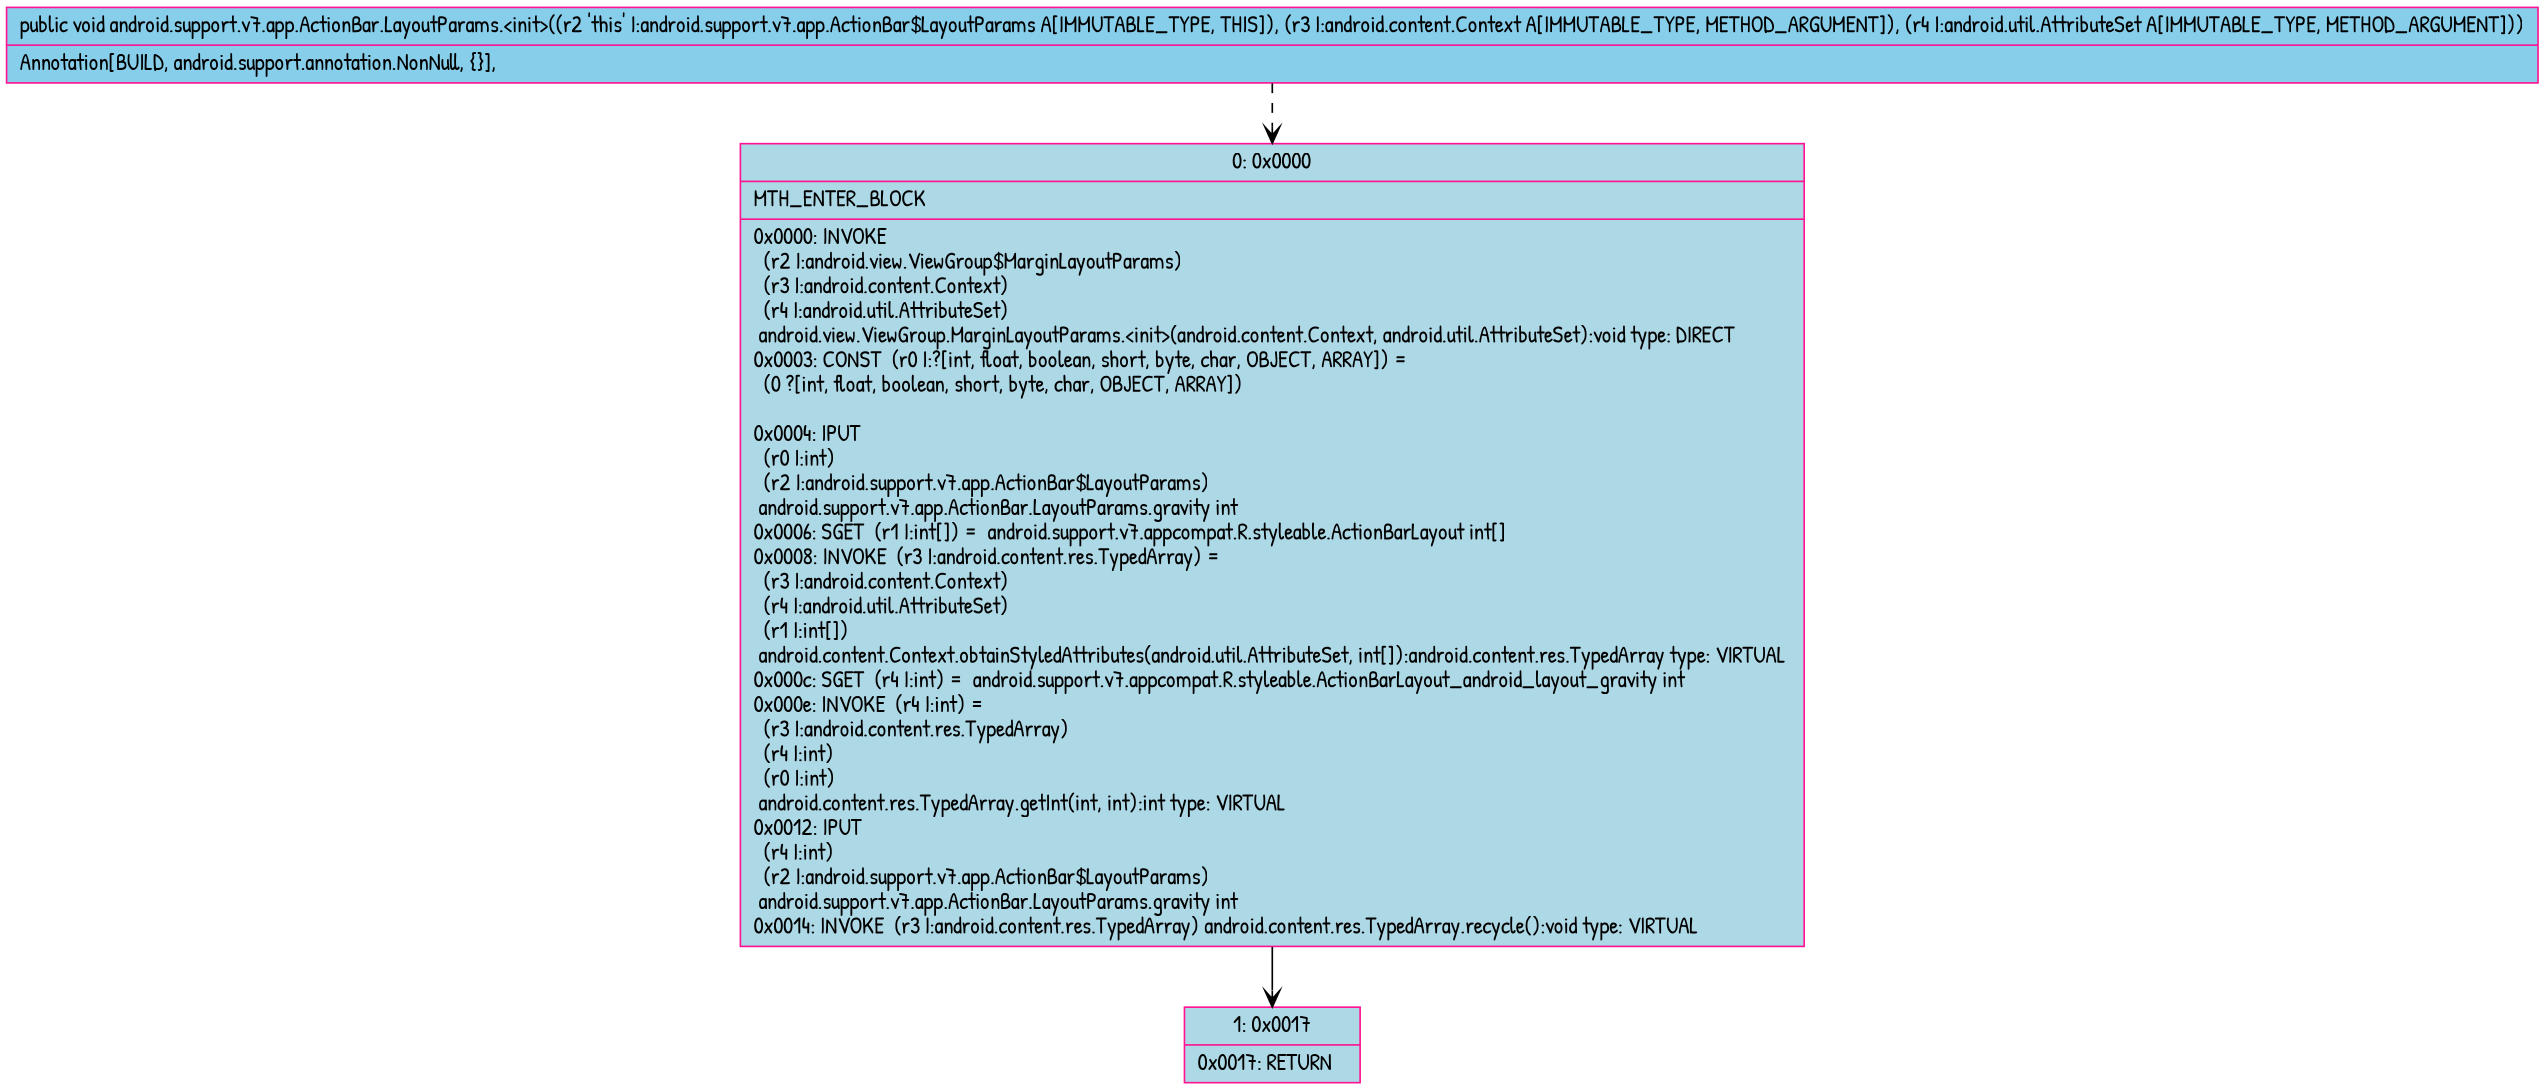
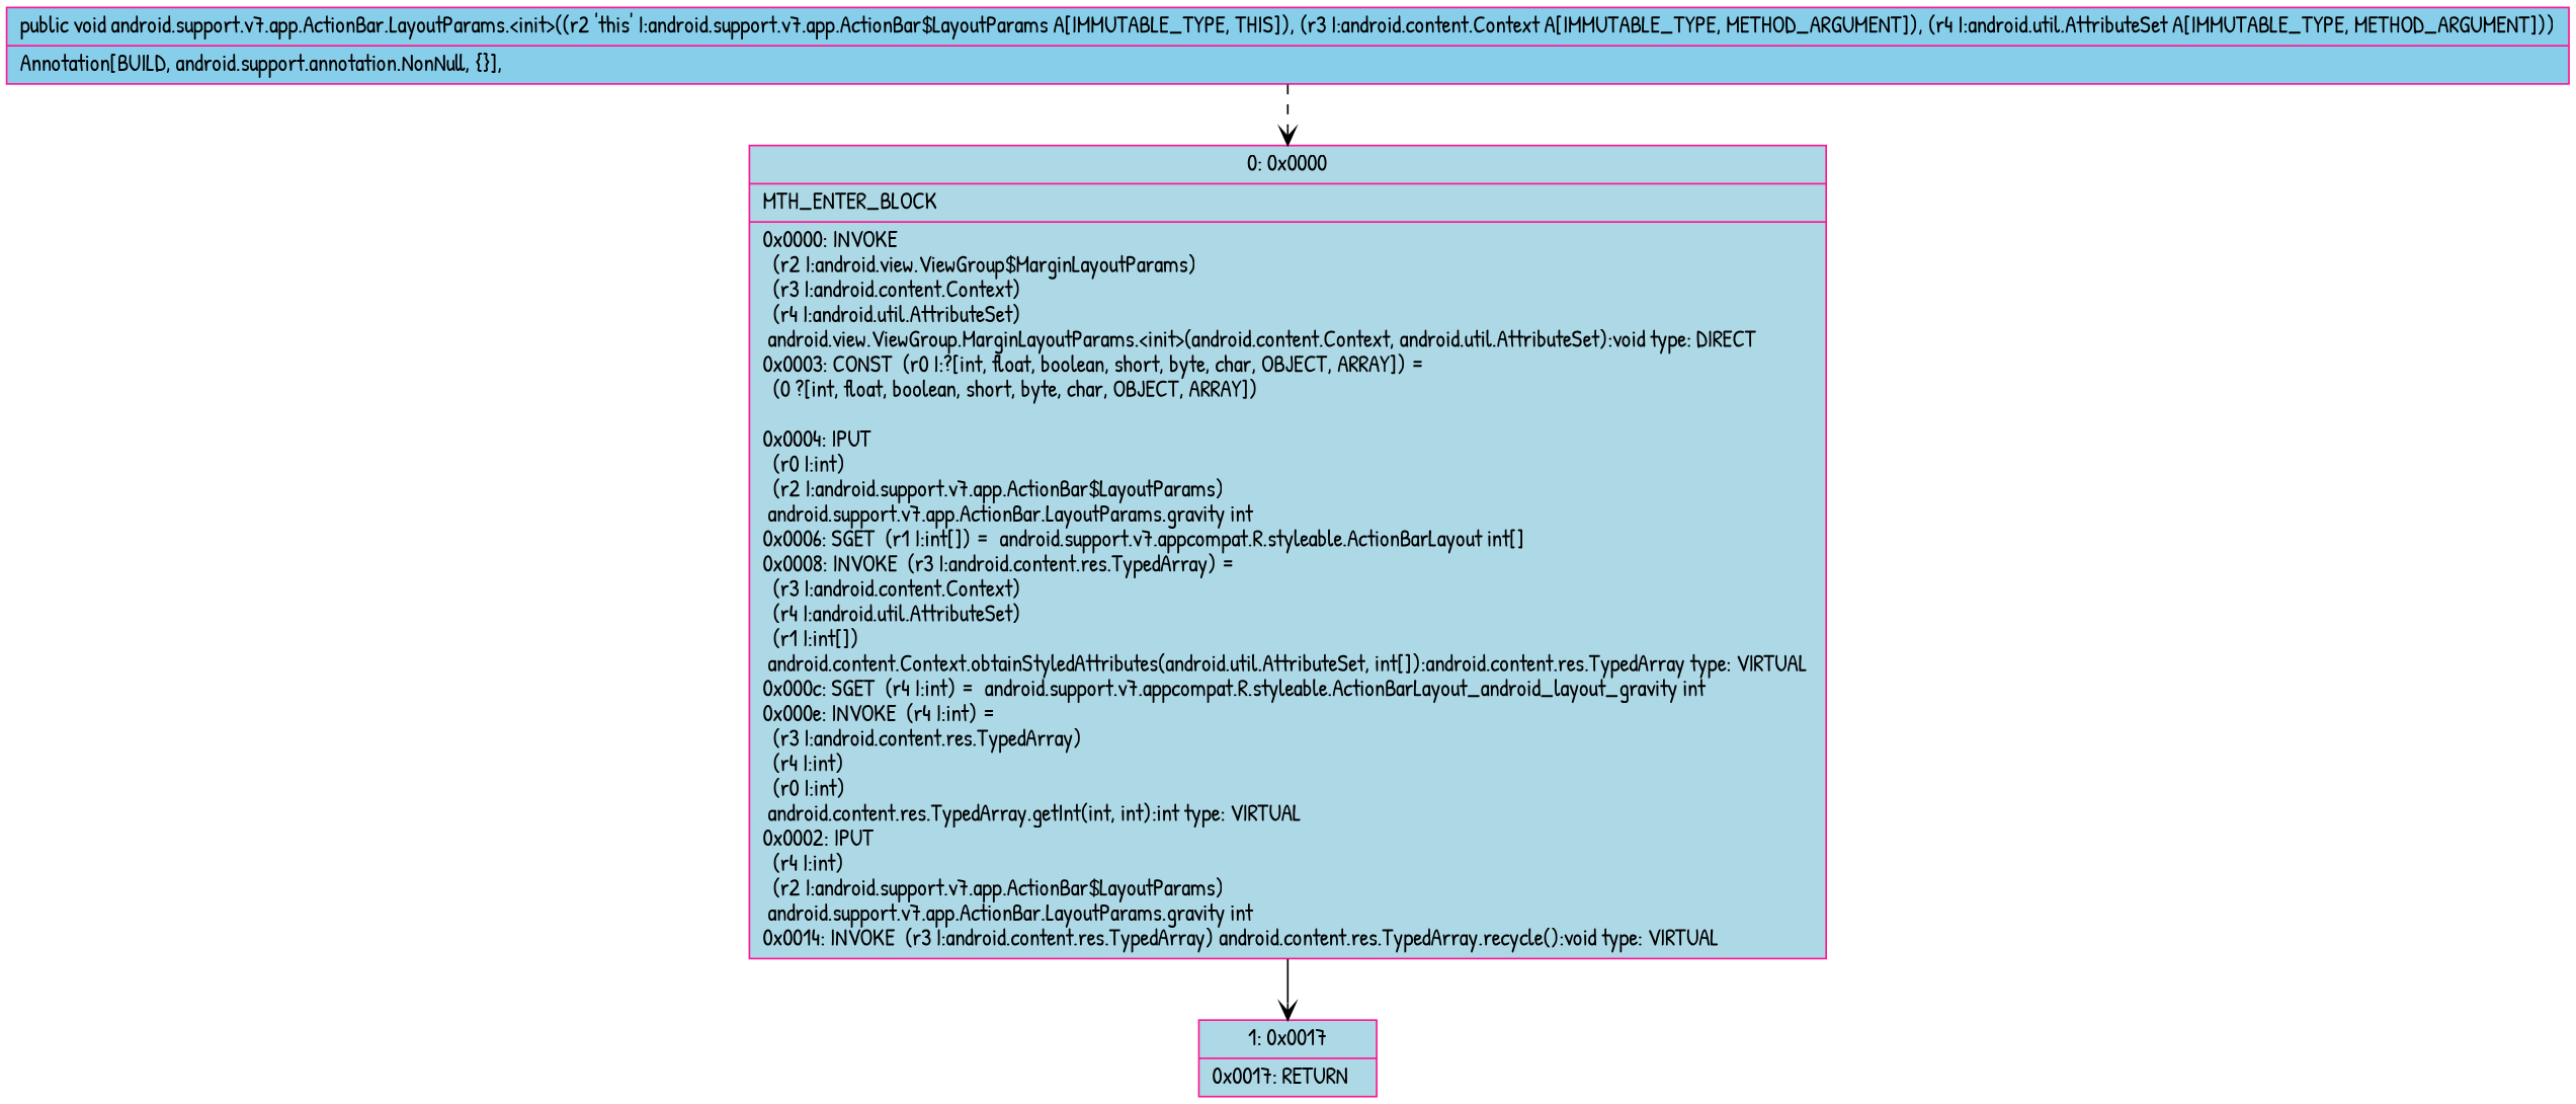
  digraph {
    fontname="Patrick Hand"
    node [shape=record style=filled fillcolor=lightblue color=deeppink fontname="Patrick Hand"]
    edge [arrowhead=vee fontname="Patrick Hand"]
-   n1 [label="{0\:\ 0x0000|MTH_ENTER_BLOCK\l|0x0000: INVOKE  \l  (r2 I:android.view.ViewGroup$MarginLayoutParams)\l  (r3 I:android.content.Context)\l  (r4 I:android.util.AttributeSet)\l android.view.ViewGroup.MarginLayoutParams.\<init\>(android.content.Context, android.util.AttributeSet):void type: DIRECT \l0x0003: CONST  (r0 I:?[int, float, boolean, short, byte, char, OBJECT, ARRAY]) = \l  (0 ?[int, float, boolean, short, byte, char, OBJECT, ARRAY])\l \l0x0004: IPUT  \l  (r0 I:int)\l  (r2 I:android.support.v7.app.ActionBar$LayoutParams)\l android.support.v7.app.ActionBar.LayoutParams.gravity int \l0x0006: SGET  (r1 I:int[]) =  android.support.v7.appcompat.R.styleable.ActionBarLayout int[] \l0x0008: INVOKE  (r3 I:android.content.res.TypedArray) = \l  (r3 I:android.content.Context)\l  (r4 I:android.util.AttributeSet)\l  (r1 I:int[])\l android.content.Context.obtainStyledAttributes(android.util.AttributeSet, int[]):android.content.res.TypedArray type: VIRTUAL \l0x000c: SGET  (r4 I:int) =  android.support.v7.appcompat.R.styleable.ActionBarLayout_android_layout_gravity int \l0x000e: INVOKE  (r4 I:int) = \l  (r3 I:android.content.res.TypedArray)\l  (r4 I:int)\l  (r0 I:int)\l android.content.res.TypedArray.getInt(int, int):int type: VIRTUAL \l0x0012: IPUT  \l  (r4 I:int)\l  (r2 I:android.support.v7.app.ActionBar$LayoutParams)\l android.support.v7.app.ActionBar.LayoutParams.gravity int \l0x0014: INVOKE  (r3 I:android.content.res.TypedArray) android.content.res.TypedArray.recycle():void type: VIRTUAL \l}"]
+   n1 [label="{0\:\ 0x0000|MTH_ENTER_BLOCK\l|0x0000: INVOKE  \l  (r2 I:android.view.ViewGroup$MarginLayoutParams)\l  (r3 I:android.content.Context)\l  (r4 I:android.util.AttributeSet)\l android.view.ViewGroup.MarginLayoutParams.\<init\>(android.content.Context, android.util.AttributeSet):void type: DIRECT \l0x0003: CONST  (r0 I:?[int, float, boolean, short, byte, char, OBJECT, ARRAY]) = \l  (0 ?[int, float, boolean, short, byte, char, OBJECT, ARRAY])\l \l0x0004: IPUT  \l  (r0 I:int)\l  (r2 I:android.support.v7.app.ActionBar$LayoutParams)\l android.support.v7.app.ActionBar.LayoutParams.gravity int \l0x0006: SGET  (r1 I:int[]) =  android.support.v7.appcompat.R.styleable.ActionBarLayout int[] \l0x0008: INVOKE  (r3 I:android.content.res.TypedArray) = \l  (r3 I:android.content.Context)\l  (r4 I:android.util.AttributeSet)\l  (r1 I:int[])\l android.content.Context.obtainStyledAttributes(android.util.AttributeSet, int[]):android.content.res.TypedArray type: VIRTUAL \l0x000c: SGET  (r4 I:int) =  android.support.v7.appcompat.R.styleable.ActionBarLayout_android_layout_gravity int \l0x000e: INVOKE  (r4 I:int) = \l  (r3 I:android.content.res.TypedArray)\l  (r4 I:int)\l  (r0 I:int)\l android.content.res.TypedArray.getInt(int, int):int type: VIRTUAL \l0x0002: IPUT  \l  (r4 I:int)\l  (r2 I:android.support.v7.app.ActionBar$LayoutParams)\l android.support.v7.app.ActionBar.LayoutParams.gravity int \l0x0014: INVOKE  (r3 I:android.content.res.TypedArray) android.content.res.TypedArray.recycle():void type: VIRTUAL \l}"]
    n2 [label="{1\:\ 0x0017|0x0017: RETURN   \l}"]
    n3 [label="{public void android.support.v7.app.ActionBar.LayoutParams.\<init\>((r2 'this' I:android.support.v7.app.ActionBar$LayoutParams A[IMMUTABLE_TYPE, THIS]), (r3 I:android.content.Context A[IMMUTABLE_TYPE, METHOD_ARGUMENT]), (r4 I:android.util.AttributeSet A[IMMUTABLE_TYPE, METHOD_ARGUMENT]))  | Annotation[BUILD, android.support.annotation.NonNull, \{\}], \l}" fillcolor=skyblue]
    n1 -> n2 [style=solid]
    n3 -> n1 [style=dashed]
  }
